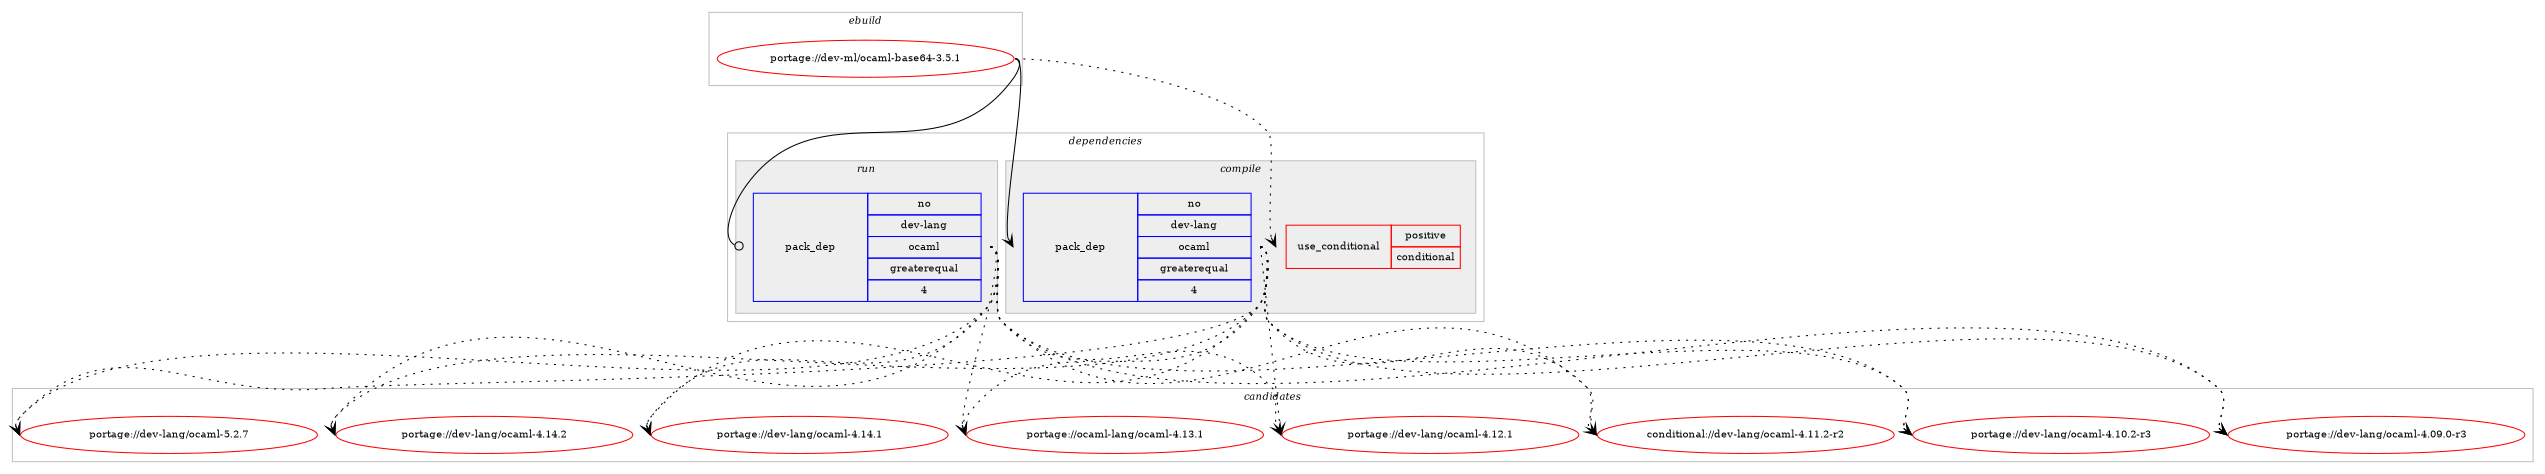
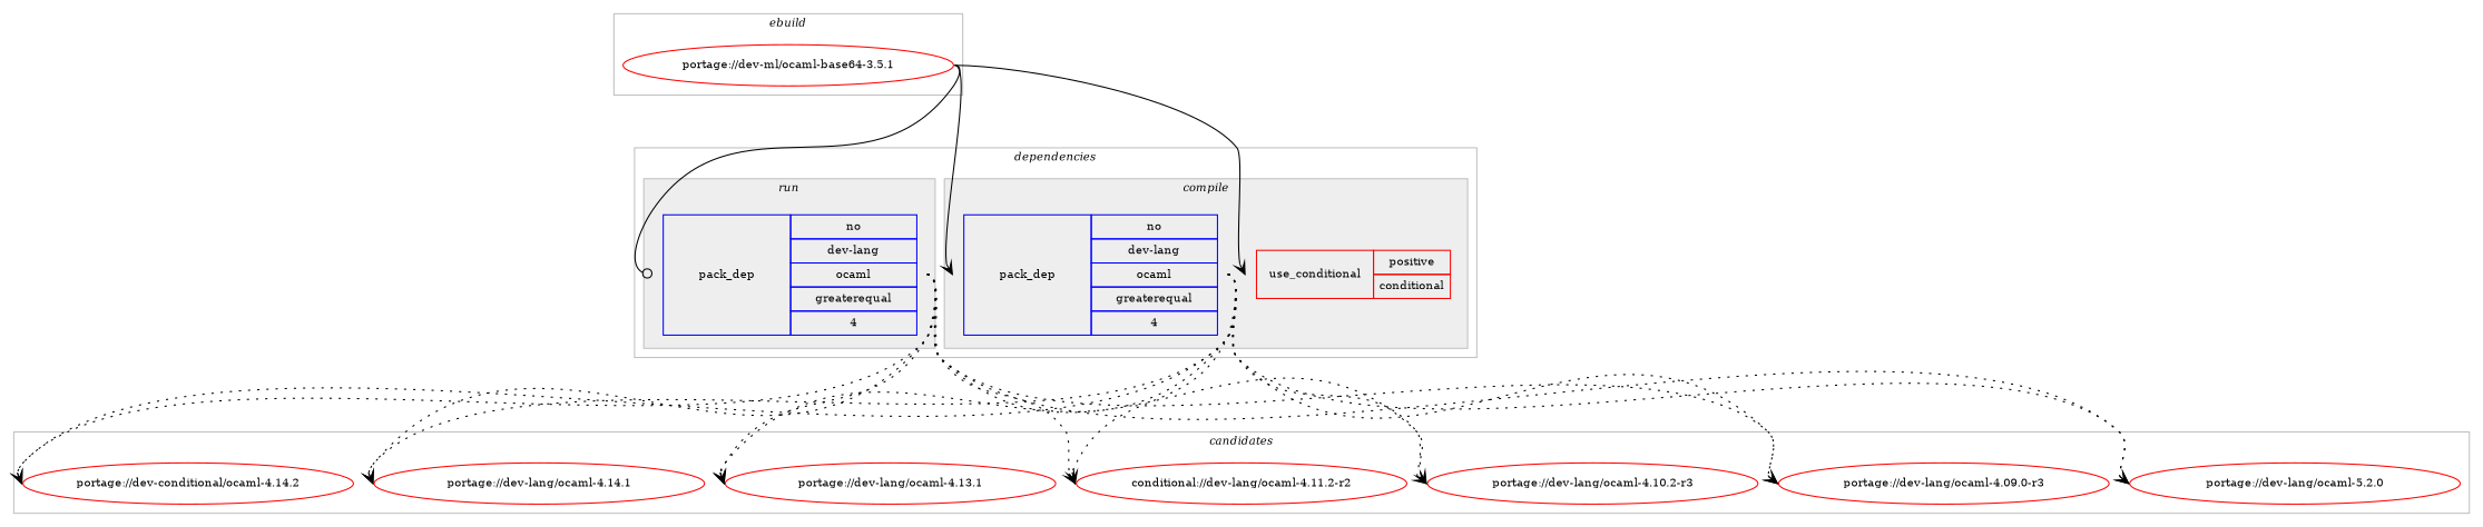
  digraph {
    compound=true
    concentrate=true
    fontname="DejaVu Serif"
    fontsize=10
    newrank=true
    rankdir=TB
    ranksep=1.5
    node [color=red fontname="DejaVu Serif" fontsize=10]
    edge [arrowhead=vee fontname="DejaVu Serif" headport=w style=dotted tailport=e weight=100]
    n1 [label="portage://dev-ml/ocaml-base64-3.5.1" width=4]
    n2 [label=<<TABLE BORDER="0" CELLBORDER="1" CELLSPACING="0" CELLPADDING="4"><TR><TD ROWSPAN="3" CELLPADDING="10">use_conditional</TD></TR><TR><TD>positive</TD></TR><TR><TD>conditional</TD></TR></TABLE>> shape=none]
    n3 [color=blue label=<<TABLE BORDER="0" CELLBORDER="1" CELLSPACING="0" CELLPADDING="4" WIDTH="220"><TR><TD ROWSPAN="6" CELLPADDING="30">pack_dep</TD></TR><TR><TD WIDTH="110">no</TD></TR><TR><TD>dev-lang</TD></TR><TR><TD>ocaml</TD></TR><TR><TD>greaterequal</TD></TR><TR><TD>4</TD></TR></TABLE>> shape=none]
    n4 [color=blue label=<<TABLE BORDER="0" CELLBORDER="1" CELLSPACING="0" CELLPADDING="4" WIDTH="220"><TR><TD ROWSPAN="6" CELLPADDING="30">pack_dep</TD></TR><TR><TD WIDTH="110">no</TD></TR><TR><TD>dev-lang</TD></TR><TR><TD>ocaml</TD></TR><TR><TD>greaterequal</TD></TR><TR><TD>4</TD></TR></TABLE>> shape=none]
    n5 [label="portage://dev-lang/ocaml-4.09.0-r3" width=4]
    n6 [label="portage://dev-lang/ocaml-4.10.2-r3" width=4]
    n7 [label="conditional://dev-lang/ocaml-4.11.2-r2" width=4]
-   n8 [label="portage://dev-lang/ocaml-4.12.1" width=4]
-   n9 [label="portage://ocaml-lang/ocaml-4.13.1" width=4]
+   n9 [label="portage://dev-lang/ocaml-4.13.1" width=4]
    n10 [label="portage://dev-lang/ocaml-4.14.1" width=4]
-   n11 [label="portage://dev-lang/ocaml-4.14.2" width=4]
-   n12 [label="portage://dev-lang/ocaml-5.2.7" width=4]
+   n11 [label="portage://dev-conditional/ocaml-4.14.2" width=4]
+   n12 [label="portage://dev-lang/ocaml-5.2.0" width=4]
    subgraph cluster_1 {
      color=gray
      label=<<i>ebuild</i>>
      rank=same
      n1
    }
    subgraph cluster_2 {
      color=gray
      label=<<i>dependencies</i>>
      subgraph cluster_3 {
        color=gray
        fillcolor="#eeeeee"
        label=<<i>compile</i>>
        style=filled
        subgraph sub_4 {
          color=gray
          fillcolor="#eeeeee"
          label=<<i>compile</i>>
          style=filled
          n2
        }
        subgraph sub_5 {
          color=gray
          fillcolor="#eeeeee"
          label=<<i>compile</i>>
          style=filled
          n3
        }
      }
      subgraph cluster_6 {
        color=gray
        fillcolor="#eeeeee"
        label=<<i>compile and run</i>>
        style=filled
      }
      subgraph cluster_7 {
        color=gray
        fillcolor="#eeeeee"
        label=<<i>run</i>>
        style=filled
        subgraph sub_8 {
          color=gray
          fillcolor="#eeeeee"
          label=<<i>run</i>>
          style=filled
          n4
        }
      }
    }
    subgraph cluster_9 {
      color=gray
      label=<<i>candidates</i>>
      rank=same
      subgraph sub_10 {
        color=black
        label=<<i>candidates</i>>
        nodesep=1
        rank=same
        n5
        n6
        n7
-       n8
        n9
        n10
        n11
        n12
      }
      subgraph sub_11 {
        color=black
        label=<<i>candidates</i>>
        nodesep=1
        rank=same
        n5
        n6
        n7
-       n8
        n9
        n10
        n11
        n12
      }
    }
-   n1 -> n2 [weight=20]
+   n1 -> n2 [style=solid weight=20]
    n1 -> n3 [style=solid weight=20]
    n1 -> n4 [arrowhead=odot style=solid weight=20]
    n3 -> n5
    n3 -> n6
    n3 -> n7
-   n3 -> n8
    n3 -> n9
    n3 -> n10
    n3 -> n11
    n3 -> n12
    n4 -> n5
    n4 -> n6
    n4 -> n7
-   n4 -> n8
    n4 -> n9
    n4 -> n10
    n4 -> n11
    n4 -> n12
  }
